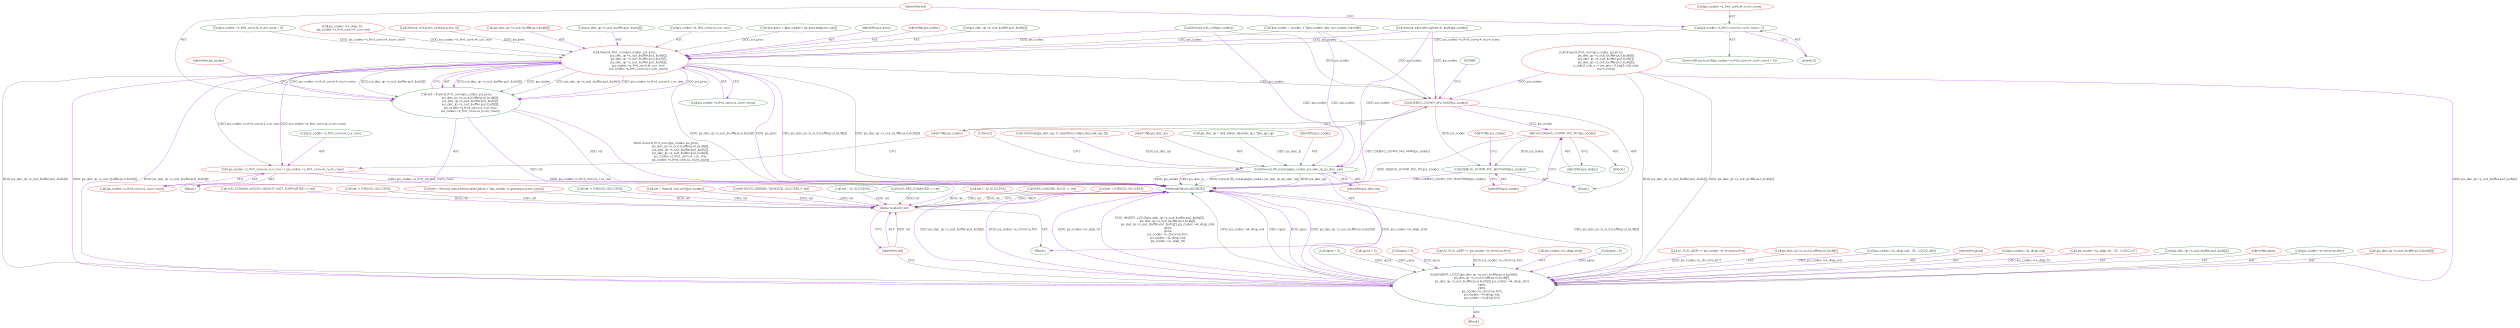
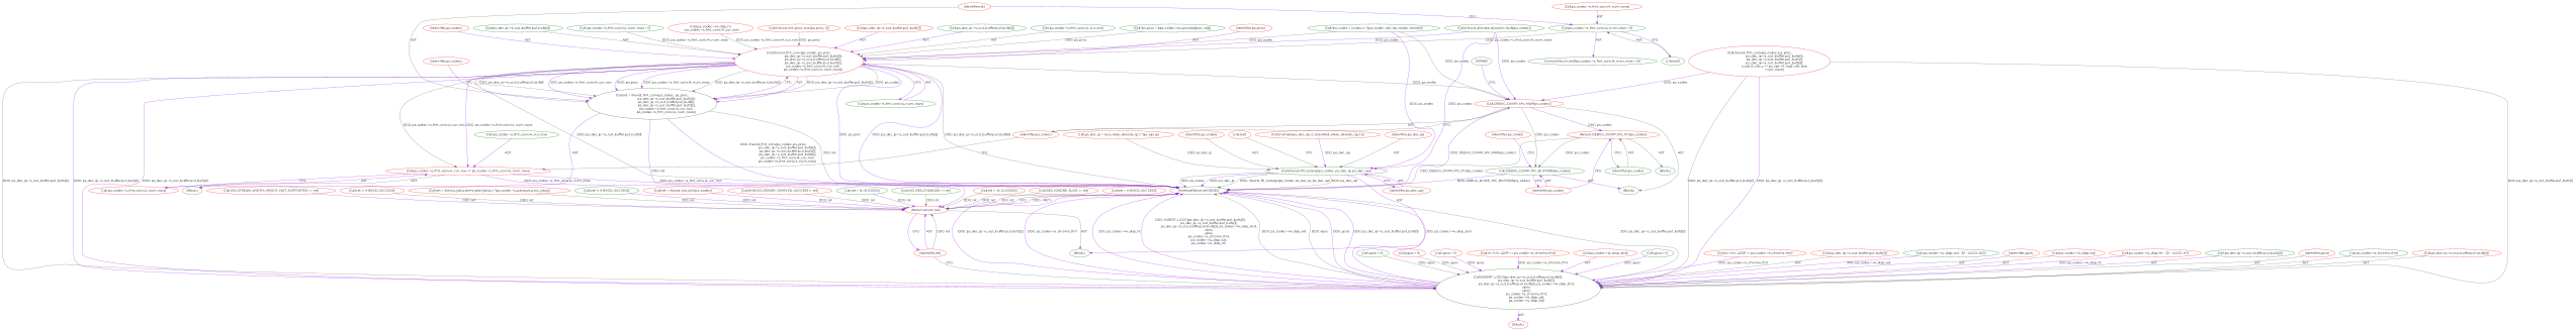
  digraph {
    fontname=Montserrat
    node [color=red fontname=Montserrat]
    edge [color=purple fontname=Montserrat]
    n1 [color=darkgreen label="(Call,ps_codec->s_fmt_conv.i4_num_rows = 0)"]
    n2 [label="(Call,ihevcd_fmt_conv(ps_codec, ps_proc,\n                                  ps_dec_ip->s_out_buffer.pu1_bufs[0],\n                                  ps_dec_ip->s_out_buffer.pu1_bufs[1],\n                                  ps_dec_ip->s_out_buffer.pu1_bufs[2],\n                                  ps_codec->s_fmt_conv.i4_cur_row,\n                                  ps_codec->s_fmt_conv.i4_num_rows))"]
    n3 [color=darkgreen label="(ControlStructure,if(ps_codec->s_fmt_conv.i4_num_rows < 0))"]
    n4 [color=darkgreen label="(Literal,0)"]
    n5 [color=darkgreen label="(Call,ret = ihevcd_fmt_conv(ps_codec, ps_proc,\n                                  ps_dec_ip->s_out_buffer.pu1_bufs[0],\n                                  ps_dec_ip->s_out_buffer.pu1_bufs[1],\n                                  ps_dec_ip->s_out_buffer.pu1_bufs[2],\n                                  ps_codec->s_fmt_conv.i4_cur_row,\n                                  ps_codec->s_fmt_conv.i4_num_rows))"]
    n6 [label="(Call,ps_codec->s_fmt_conv.i4_cur_row += ps_codec->s_fmt_conv.i4_num_rows)"]
    n7 [label="(Call,DEBUG_DUMP_MV_MAP(ps_codec))"]
    n8 [color=darkgreen label="(Call,INSERT_LOGO(ps_dec_ip->s_out_buffer.pu1_bufs[0],\n                    ps_dec_ip->s_out_buffer.pu1_bufs[1],\n                    ps_dec_ip->s_out_buffer.pu1_bufs[2], ps_codec->i4_disp_strd,\n                    xpos,\n                    ypos,\n                    ps_codec->e_chroma_fmt,\n                    ps_codec->i4_disp_wd,\n                    ps_codec->i4_disp_ht))"]
    n9 [color=darkgreen label="(Call,ps_codec->s_fmt_conv.i4_num_rows)"]
    n10 [color=darkgreen label="(MethodReturn,WORD32)"]
    n11 [label="(Return,return ret;)"]
    n12 [color=darkgreen label="(Block,)"]
    n13 [label="(Call,ps_codec->s_fmt_conv.i4_num_rows)"]
    n14 [label="(Return,DEBUG_DUMP_PIC_PU(ps_codec))"]
    n15 [color=darkgreen label="(Call,DEBUG_DUMP_PIC_BUFFERS(ps_codec))"]
    n16 [color=darkgreen label="(Block,)"]
    n17 [label="(Identifier,ps_codec)"]
    n18 [label="(Block,)"]
    n19 [color=darkgreen label="(Block,)"]
    n20 [label="(Identifier,ret)"]
    n21 [color=darkgreen label="(Identifier,ps_codec)"]
    n22 [color=darkgreen label="(Block,)"]
    n23 [label="(Identifier,ps_codec)"]
    n24 [color=darkgreen label="(Call,ihevcd_fill_outargs(ps_codec, ps_dec_ip, ps_dec_op))"]
    n25 [label="(Identifier,ps_dec_op)"]
-   n26 [color=darkgreen label="(Call,ihevcd_nal_unit(ps_codec))"]
    n27 [label="(Identifier,ps_codec)"]
    n28 [color=darkgreen label="(Call,ps_codec->s_fmt_conv.i4_num_rows < 0)"]
    n29 [label="(Literal,1)"]
    n30 [label="(Call,ps_codec->i4_disp_ht\n - ps_codec->s_fmt_conv.i4_cur_row)"]
    n31 [label="(Call,ihevcd_init_proc_ctxt(ps_proc, 0))"]
    n32 [color=darkgreen label="(Call,xpos < 0)"]
    n33 [label="(Call,ypos < 0)"]
    n34 [label="(Call,memset(ps_dec_op, 0, sizeof(ivd_video_decode_op_t)))"]
    n35 [label="(Identifier,ps_dec_ip)"]
    n36 [label="(Identifier,ps_codec)"]
    n37 [label="(Call,ret != IV_SUCCESS)"]
    n38 [label="(Call,xpos = 0)"]
    n39 [label="(Call,IV_YUV_420P == ps_codec->e_chroma_fmt)"]
    n40 [label="(Call,ps_codec->i4_disp_strd)"]
    n41 [color=darkgreen label="(Call,*ps_codec = (codec_t *)(ps_codec_obj->pv_codec_handle))"]
    n42 [label="(Call,ps_dec_ip->s_out_buffer.pu1_bufs[1])"]
-   n43 [color=darkgreen label="(Call,ps_dec_ip = (ivd_video_decode_ip_t *)pv_api_ip)"]
+   n43 [label="(Call,ps_dec_ip = (ivd_video_decode_ip_t *)pv_api_ip)"]
    n44 [label="(Call,RES_IGNORE_SLICE == ret)"]
    n45 [color=darkgreen label="(Call,ps_dec_ip->s_out_buffer.pu1_bufs[2])"]
    n46 [color=darkgreen label="(Call,ypos = 0)"]
    n47 [label="(Call,ret = IHEVCD_SUCCESS)"]
    n48 [label="(Call,ihevcd_fmt_conv(ps_codec, ps_proc,\n                                    ps_dec_ip->s_out_buffer.pu1_bufs[0],\n                                    ps_dec_ip->s_out_buffer.pu1_bufs[1],\n                                    ps_dec_ip->s_out_buffer.pu1_bufs[2],\n                                    s_job.i2_ctb_y << ps_sps->i1_log2_ctb_size,\n                                    num_rows))"]
    n49 [color=darkgreen label="(Call,ps_codec->s_fmt_conv.i4_cur_row)"]
    n50 [label="(Call,IV_YUV_420P == ps_codec->e_chroma_fmt)"]
    n51 [label="(Call,IVD_STREAM_WIDTH_HEIGHT_NOT_SUPPORTED == ret)"]
    n52 [label="(Call,ps_dec_ip->s_out_buffer.pu1_bufs[1])"]
    n53 [color=darkgreen label="(Call,ps_codec->i4_disp_wd - 32 - LOGO_WD)"]
    n54 [label="(Call,ret != IHEVCD_SUCCESS)"]
    n55 [color=darkgreen label="(Call,*ps_proc = &ps_codec->as_process[proc_idx])"]
    n56 [label="(Call,ret = ihevcd_jobq_terminate((jobq_t *)ps_codec->s_parse.pv_proc_jobq))"]
    n57 [color=darkgreen label="(Call,ret != IHEVCD_SUCCESS)"]
    n58 [label="(Identifier,ypos)"]
    n59 [label="(Call,ps_codec->i4_disp_wd)"]
    n60 [label="(Call,ps_codec->i4_disp_ht - 32 - LOGO_HT)"]
    n61 [label="(Call,ret = ihevcd_nal_unit(ps_codec))"]
    n62 [label="(Identifier,ret)"]
    n63 [label="(Call,(IHEVCD_ERROR_T)IHEVCD_SUCCESS != ret)"]
    n64 [color=darkgreen label="(Call,ps_dec_ip->s_out_buffer.pu1_bufs[2])"]
    n65 [label="(Identifier,xpos)"]
    n66 [color=darkgreen label="(Call,ps_codec->e_chroma_fmt)"]
-   n67 [color=darkgreen label="(Identifier,ps_proc)"]
+   n67 [label="(Identifier,ps_proc)"]
    n68 [color=darkgreen label="(Call,ps_codec->s_fmt_conv.i4_cur_row)"]
    n69 [label="(Identifier,ps_codec)"]
    n70 [label="(Call,ps_dec_ip->s_out_buffer.pu1_bufs[0])"]
    n71 [label="(Identifier,ps_codec)"]
    n72 [color=darkgreen label="(Call,ihevcd_allocate_dynamic_bufs(ps_codec))"]
    n73 [color=darkgreen label="(Call,ps_dec_ip->s_out_buffer.pu1_bufs[0])"]
    n74 [label="(Call,ps_codec->s_fmt_conv.i4_num_rows)"]
    n75 [color=darkgreen label="(Call,ret = IV_SUCCESS)"]
    n76 [color=darkgreen label="(Call,IVD_RES_CHANGED == ret)"]
    1001683 [color=darkgreen]
    n1 -> n2 [color=gray40 label="DDG: ps_codec->s_fmt_conv.i4_num_rows"]
    n1 -> n3 [label="AST: "]
    n1 -> n4 [label="CFG: "]
    n2 -> n5 [label="AST: "]
    n2 -> n5 [label="DDG: ps_dec_ip->s_out_buffer.pu1_bufs[0]"]
    n2 -> n5 [color=gray40 label="DDG: ps_codec"]
    n2 -> n5 [color=gray40 label="DDG: ps_dec_ip->s_out_buffer.pu1_bufs[1]"]
    n2 -> n5 [label="DDG: ps_codec->s_fmt_conv.i4_cur_row"]
    n2 -> n5 [label="DDG: ps_proc"]
    n2 -> n5 [label="DDG: ps_codec->s_fmt_conv.i4_num_rows"]
    n2 -> n5 [color=gray40 label="DDG: ps_dec_ip->s_out_buffer.pu1_bufs[2]"]
    n2 -> n6 [label="DDG: ps_codec->s_fmt_conv.i4_num_rows"]
    n2 -> n6 [color=gray40 label="DDG: ps_codec->s_fmt_conv.i4_cur_row"]
    n2 -> n7 [color=gray40 label="DDG: ps_codec"]
    n2 -> n8 [color=gray40 label="DDG: ps_dec_ip->s_out_buffer.pu1_bufs[0]"]
    n2 -> n8 [label="DDG: ps_dec_ip->s_out_buffer.pu1_bufs[1]"]
    n2 -> n8 [label="DDG: ps_dec_ip->s_out_buffer.pu1_bufs[2]"]
    n2 -> n9 [label="CFG: "]
    n2 -> n10 [label="DDG: ps_proc"]
    n2 -> n10 [label="DDG: ps_dec_ip->s_out_buffer.pu1_bufs[2]"]
    n2 -> n10 [color=gray40 label="DDG: ps_dec_ip->s_out_buffer.pu1_bufs[0]"]
    n2 -> n10 [color=gray40 label="DDG: ps_dec_ip->s_out_buffer.pu1_bufs[1]"]
    n4 -> n1 [color=gray40 label="AST: "]
    n5 -> n2 [label="CFG: "]
    n5 -> n10 [color=gray40 label="DDG: ret"]
    n5 -> n10 [label="DDG: ihevcd_fmt_conv(ps_codec, ps_proc,\n                                  ps_dec_ip->s_out_buffer.pu1_bufs[0],\n                                  ps_dec_ip->s_out_buffer.pu1_bufs[1],\n                                  ps_dec_ip->s_out_buffer.pu1_bufs[2],\n                                  ps_codec->s_fmt_conv.i4_cur_row,\n                                  ps_codec->s_fmt_conv.i4_num_rows)"]
    n5 -> n11 [label="DDG: ret"]
    n5 -> n12 [label="AST: "]
    n6 -> n10 [label="DDG: ps_codec->s_fmt_conv.i4_cur_row"]
    n6 -> n10 [label="DDG: ps_codec->s_fmt_conv.i4_num_rows"]
    n6 -> n12 [color=gray40 label="AST: "]
    n6 -> n13 [label="CFG: "]
    n7 -> n10 [label="DDG: DEBUG_DUMP_MV_MAP(ps_codec)"]
    n7 -> n14 [label="DDG: ps_codec"]
    n7 -> n15 [color=gray40 label="DDG: ps_codec"]
    n7 -> n16 [color=gray40 label="AST: "]
    n7 -> n17 [color=gray40 label="CFG: "]
    n8 -> n10 [label="DDG: INSERT_LOGO(ps_dec_ip->s_out_buffer.pu1_bufs[0],\n                    ps_dec_ip->s_out_buffer.pu1_bufs[1],\n                    ps_dec_ip->s_out_buffer.pu1_bufs[2], ps_codec->i4_disp_strd,\n                    xpos,\n                    ypos,\n                    ps_codec->e_chroma_fmt,\n                    ps_codec->i4_disp_wd,\n                    ps_codec->i4_disp_ht)"]
    n8 -> n10 [color=gray40 label="DDG: ps_codec->i4_disp_wd"]
    n8 -> n10 [color=gray40 label="DDG: xpos"]
    n8 -> n10 [label="DDG: ypos"]
    n8 -> n10 [label="DDG: ps_dec_ip->s_out_buffer.pu1_bufs[1]"]
    n8 -> n10 [label="DDG: ps_codec->i4_disp_strd"]
    n8 -> n10 [color=gray40 label="DDG: ps_dec_ip->s_out_buffer.pu1_bufs[0]"]
    n8 -> n10 [label="DDG: ps_dec_ip->s_out_buffer.pu1_bufs[2]"]
    n8 -> n10 [label="DDG: ps_codec->e_chroma_fmt"]
    n8 -> n10 [label="DDG: ps_codec->i4_disp_ht"]
    n8 -> n18 [label="AST: "]
    n9 -> n2 [label="AST: "]
    n10 -> n11 [color=gray40 label="CFG: "]
    n11 -> n10 [label="DDG: <RET>"]
    n11 -> n19 [color=gray40 label="AST: "]
    n11 -> n20 [label="CFG: "]
    n13 -> n6 [label="AST: "]
    n14 -> n10 [color=gray40 label="DDG: DEBUG_DUMP_PIC_PU(ps_codec)"]
    n14 -> n15 [color=gray40 label="DDG: ps_codec"]
    n14 -> n21 [color=gray40 label="CFG: "]
    n14 -> n22 [color=gray40 label="AST: "]
    n15 -> n10 [label="DDG: DEBUG_DUMP_PIC_BUFFERS(ps_codec)"]
    n15 -> n16 [label="AST: "]
    n15 -> n23 [label="CFG: "]
    n17 -> n6 [color=gray40 label="CFG: "]
    n17 -> n7 [color=gray40 label="AST: "]
    n20 -> n8 [color=gray40 label="CFG: "]
    n20 -> n11 [label="AST: "]
    n20 -> n11 [color=gray40 label="DDG: ret"]
    n21 -> n14 [color=gray40 label="AST: "]
    n23 -> n14 [label="CFG: "]
    n23 -> n15 [label="AST: "]
    n24 -> n10 [label="DDG: ps_dec_ip"]
    n24 -> n10 [color=gray40 label="DDG: ihevcd_fill_outargs(ps_codec, ps_dec_ip, ps_dec_op)"]
    n24 -> n10 [color=gray40 label="DDG: ps_dec_op"]
    n24 -> n10 [color=gray40 label="DDG: ps_codec"]
    n24 -> n19 [label="AST: "]
    n24 -> n25 [label="CFG: "]
    n25 -> n24 [label="AST: "]
-   n26 -> n2 [label="DDG: ps_codec"]
-   n26 -> n7 [color=gray40 label="DDG: ps_codec"]
-   n26 -> n24 [label="DDG: ps_codec"]
    n27 -> n5 [label="CFG: "]
    n28 -> n2 [color=gray40 label="DDG: ps_codec->s_fmt_conv.i4_num_rows"]
    n29 -> n24 [color=gray40 label="CFG: "]
    n30 -> n2 [color=gray40 label="DDG: ps_codec->s_fmt_conv.i4_cur_row"]
    n31 -> n2 [color=gray40 label="DDG: ps_proc"]
    n32 -> n8 [color=gray40 label="DDG: xpos"]
    n33 -> n8 [color=gray40 label="DDG: ypos"]
    n34 -> n24 [label="DDG: ps_dec_op"]
    n35 -> n24 [color=gray40 label="AST: "]
    n36 -> n15 [label="CFG: "]
    n37 -> n11 [color=gray40 label="DDG: ret"]
    n38 -> n8 [label="DDG: xpos"]
    n39 -> n8 [label="DDG: ps_codec->e_chroma_fmt"]
    n40 -> n8 [label="AST: "]
    n41 -> n2 [color=gray40 label="DDG: ps_codec"]
    n41 -> n7 [color=gray40 label="DDG: ps_codec"]
    n41 -> n24 [label="DDG: ps_codec"]
    n42 -> n2 [label="AST: "]
    n43 -> n24 [color=gray40 label="DDG: ps_dec_ip"]
    n44 -> n11 [color=gray40 label="DDG: ret"]
    n45 -> n2 [label="AST: "]
    n46 -> n8 [label="DDG: ypos"]
    n47 -> n11 [color=gray40 label="DDG: ret"]
    n48 -> n7 [label="DDG: ps_codec"]
    n48 -> n8 [label="DDG: ps_dec_ip->s_out_buffer.pu1_bufs[0]"]
    n48 -> n8 [color=gray40 label="DDG: ps_dec_ip->s_out_buffer.pu1_bufs[1]"]
    n48 -> n8 [color=gray40 label="DDG: ps_dec_ip->s_out_buffer.pu1_bufs[2]"]
    n49 -> n2 [color=gray40 label="AST: "]
    n50 -> n8 [label="DDG: ps_codec->e_chroma_fmt"]
    n51 -> n11 [label="DDG: ret"]
    n52 -> n8 [color=gray40 label="AST: "]
    n53 -> n8 [label="DDG: ps_codec->i4_disp_wd"]
    n54 -> n11 [color=gray40 label="DDG: ret"]
    n55 -> n2 [color=gray40 label="DDG: ps_proc"]
    n56 -> n11 [color=gray40 label="DDG: ret"]
    n57 -> n11 [label="DDG: ret"]
    n58 -> n8 [label="AST: "]
    n59 -> n8 [color=gray40 label="AST: "]
    n60 -> n8 [label="DDG: ps_codec->i4_disp_ht"]
    n61 -> n11 [label="DDG: ret"]
    n62 -> n1 [label="CFG: "]
    n62 -> n5 [color=gray40 label="AST: "]
    n63 -> n11 [color=gray40 label="DDG: ret"]
    n64 -> n8 [label="AST: "]
    n65 -> n8 [color=gray40 label="AST: "]
    n66 -> n8 [color=gray40 label="AST: "]
    n67 -> n2 [label="AST: "]
    n68 -> n6 [label="AST: "]
    n69 -> n24 [color=gray40 label="AST: "]
    n70 -> n8 [color=gray40 label="AST: "]
    n71 -> n2 [label="AST: "]
    n72 -> n2 [label="DDG: ps_codec"]
    n72 -> n7 [label="DDG: ps_codec"]
    n72 -> n24 [label="DDG: ps_codec"]
    n73 -> n2 [color=gray40 label="AST: "]
    n74 -> n1 [label="AST: "]
    n75 -> n11 [label="DDG: ret"]
    n76 -> n11 [color=gray40 label="DDG: ret"]
    1001683 -> n7 [label="CFG: "]
  }
